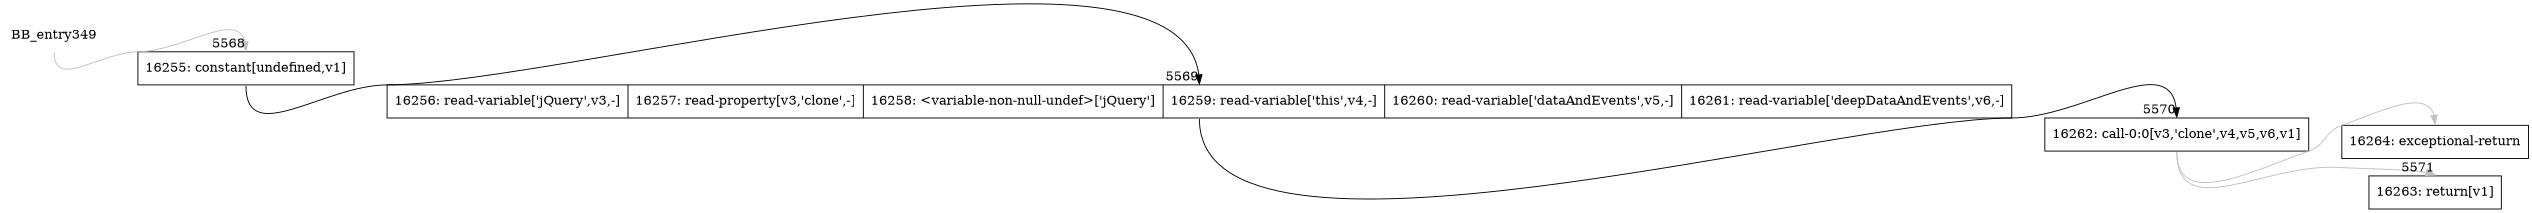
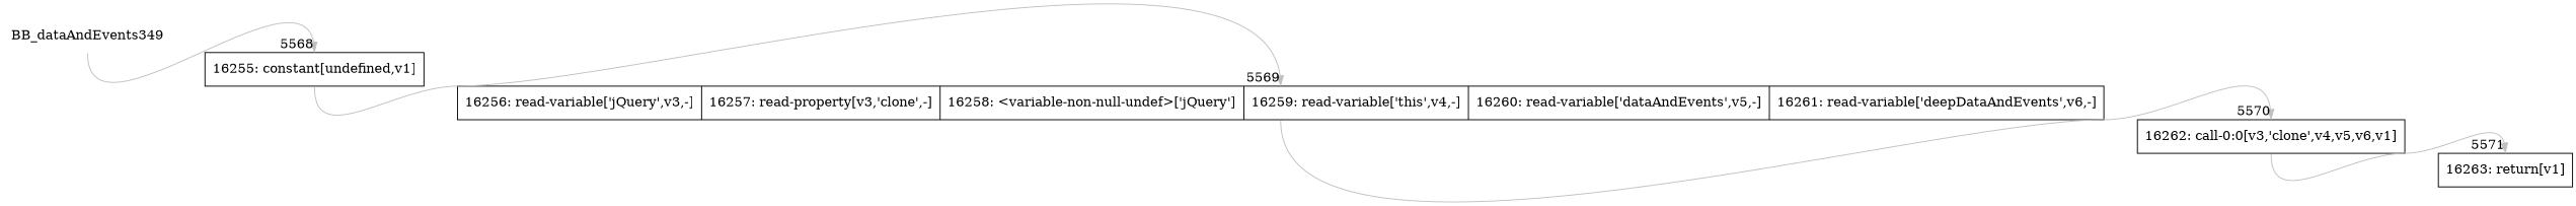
  digraph {
    rankdir=LR
    node [shape=record]
    edge [color=gray headport=n tailport=s]
-   BB_entry349 [shape=none]
+   BB_entry349 [shape=none label=BB_dataAndEvents349]
    n2 [label="{16255: constant[undefined,v1]}"]
    n3 [label="{16256: read-variable['jQuery',v3,-]|16257: read-property[v3,'clone',-]|16258: \<variable-non-null-undef\>['jQuery']|16259: read-variable['this',v4,-]|16260: read-variable['dataAndEvents',v5,-]|16261: read-variable['deepDataAndEvents',v6,-]}"]
    n4 [label="{16262: call-0:0[v3,'clone',v4,v5,v6,v1]}"]
-   n5 [label="{16264: exceptional-return}"]
    n6 [label="{16263: return[v1]}"]
    BB_entry349 -> n2 [headlabel="    5568"]
-   n2 -> n3 [headlabel="      5569" color=""]
-   n3 -> n4 [headlabel="      5570" color=""]
-   n4 -> n5
+   n2 -> n3 [headlabel="      5569"]
+   n3 -> n4 [headlabel="      5570"]
    n4 -> n6 [headlabel="      5571"]
  }
